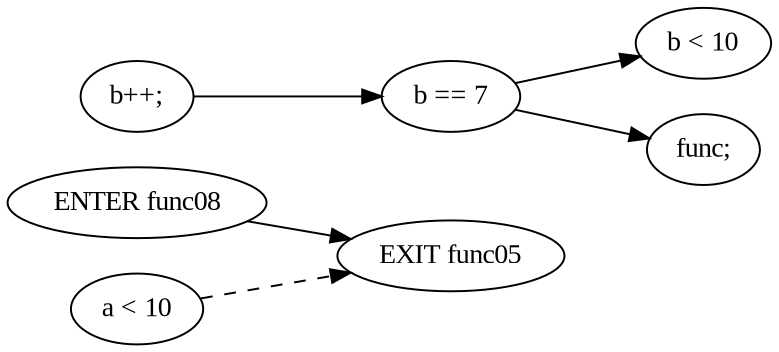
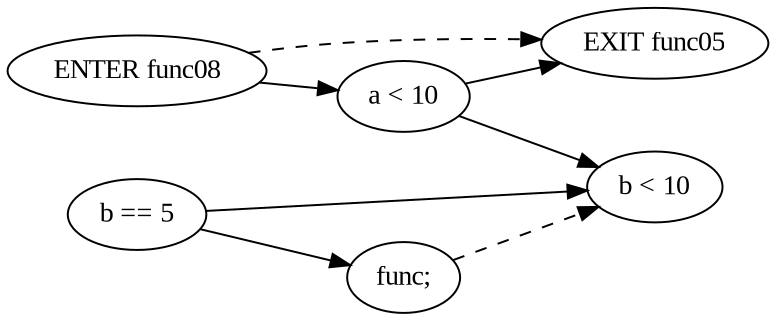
  digraph {
    fontname="Liberation Serif"
    rankdir=LR
    node [fontname="Liberation Serif"]
    edge [fontname="Liberation Serif"]
    n1 [label="ENTER func08"]
    n2 [label="EXIT func05"]
    n3 [label="a < 10"]
    n4 [label="b < 10"]
-   n5 [label="b++;"]
-   n6 [label="b == 7"]
+   n6 [label="b == 5"]
    n7 [label="func;"]
-   n1 -> n2 [style=solid]
-   n3 -> n2 [style=dashed]
-   n5 -> n6
+   n1 -> n2 [style=dashed]
+   n1 -> n3
+   n3 -> n2
+   n3 -> n4
    n6 -> n4
    n6 -> n7
+   n7 -> n4 [style=dashed]
  }
